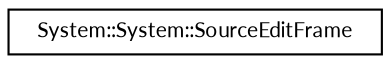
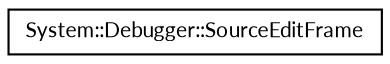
  digraph {
    rankdir=LR
    fontname=Lato
-   n1 [color=black fillcolor=white fontname=Lato fontsize=10 height=0.2 label="System::System::SourceEditFrame" shape=record style=filled width=0.4]
+   n1 [color=black fillcolor=white fontname=Lato fontsize=10 height=0.2 label="System::Debugger::SourceEditFrame" shape=record style=filled width=0.4]
  }
